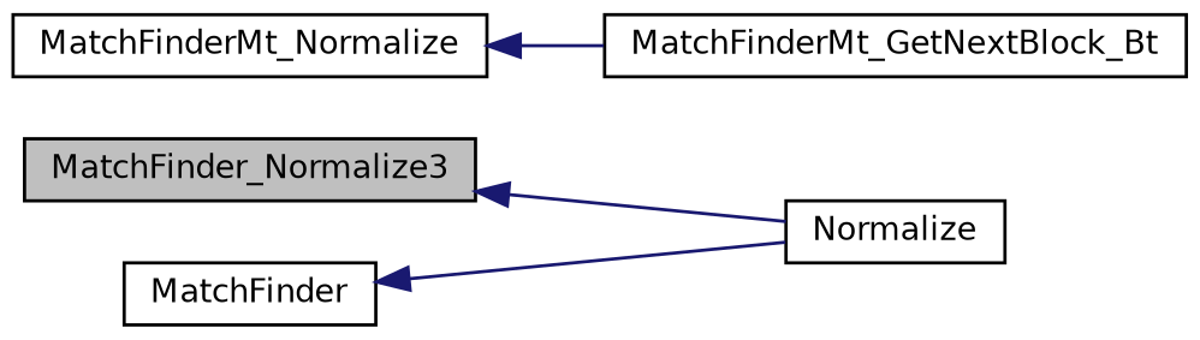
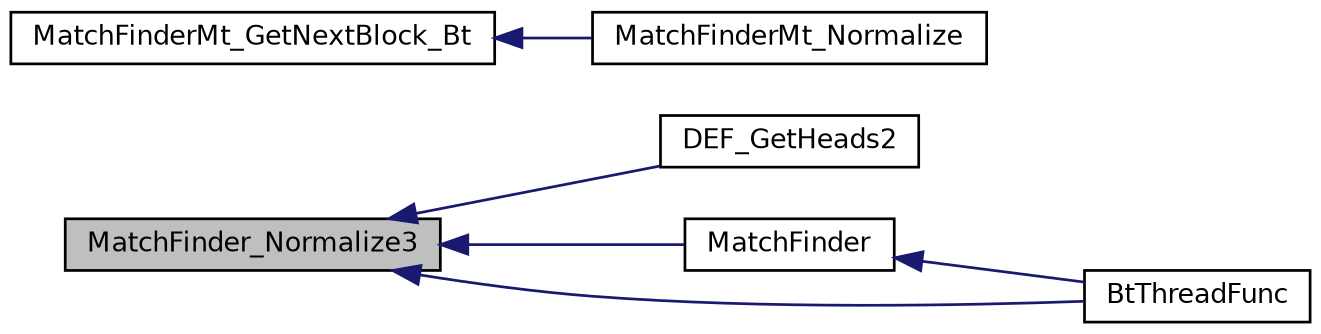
  digraph {
    rankdir=LR
    node [color=black fillcolor=white fontname=Helvetica fontsize=10 shape=record style=filled]
    edge [color=midnightblue dir=back fontname=Helvetica fontsize=10 labelfontname=Helvetica labelfontsize=10 style=solid]
    n1 [fillcolor=grey75 fontcolor=black height=0.2 label=MatchFinder_Normalize3 width=0.4]
+   n2 [height=0.2 label=DEF_GetHeads2 width=0.4]
    n3 [height=0.2 label=MatchFinder width=0.4]
-   n4 [height=0.2 label=Normalize width=0.4]
+   n4 [height=0.2 label=BtThreadFunc width=0.4]
    n5 [height=0.2 label=MatchFinderMt_Normalize width=0.4]
    n6 [height=0.2 label=MatchFinderMt_GetNextBlock_Bt width=0.4]
+   n1 -> n2
+   n1 -> n3
    n1 -> n4
    n3 -> n4
-   n5 -> n6
+   n6 -> n5
  }
